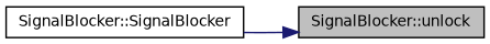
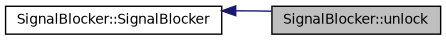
  digraph {
    rankdir=RL
    node [color=black fontname=Helvetica fontsize=10 shape=record style=filled]
    n1 [fillcolor=grey75 fontcolor=black height=0.2 label="SignalBlocker::unlock" width=0.4]
    n2 [fillcolor=white height=0.2 label="SignalBlocker::SignalBlocker" width=0.4]
-   n1 -> n2 [color=midnightblue dir=back fontname=Helvetica fontsize=10 labelfontname=Helvetica labelfontsize=10 style=solid]
+   n2 -> n1 [color=midnightblue dir=back fontname=Helvetica fontsize=10 labelfontname=Helvetica labelfontsize=10 style=solid]
  }
